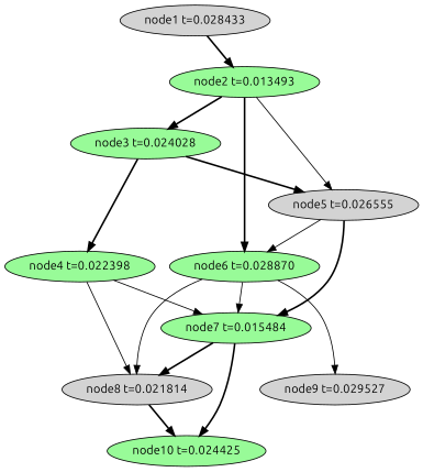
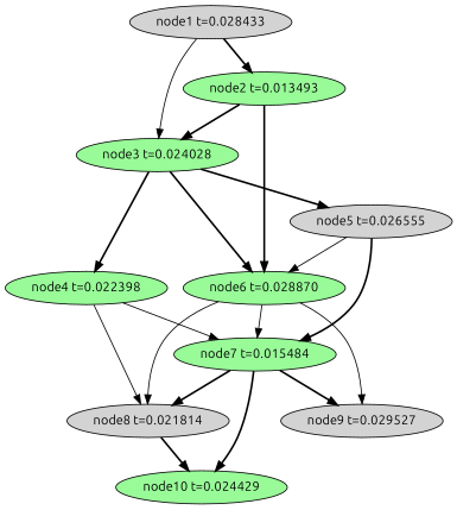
  digraph {
    fontname=Ubuntu
    node [fillcolor=palegreen fontname=Ubuntu style=filled]
    edge [fontname=Ubuntu style=bold]
-   n1 [label="node10 t=0.024425"]
+   n1 [label="node10 t=0.024429"]
    n2 [fillcolor=lightgrey label="node9 t=0.029527"]
    n3 [fillcolor=lightgrey label="node8 t=0.021814"]
    n4 [label="node7 t=0.015484"]
    n5 [label="node6 t=0.028870"]
    n6 [fillcolor=lightgrey label="node5 t=0.026555"]
    n7 [label="node4 t=0.022398"]
    n8 [label="node3 t=0.024028"]
    n9 [label="node2 t=0.013493"]
    n10 [fillcolor=lightgrey label="node1 t=0.028433"]
    n3 -> n1
    n4 -> n1
+   n4 -> n2
    n4 -> n3
    n5 -> n2 [style=solid]
    n5 -> n3 [style=solid]
    n5 -> n4 [style=solid]
    n6 -> n4
    n6 -> n5 [style=solid]
    n7 -> n3 [style=solid]
    n7 -> n4 [style=solid]
+   n8 -> n5
    n8 -> n6
    n8 -> n7
    n9 -> n5
-   n9 -> n6 [style=solid]
    n9 -> n8
+   n10 -> n8 [style=solid]
    n10 -> n9
  }
